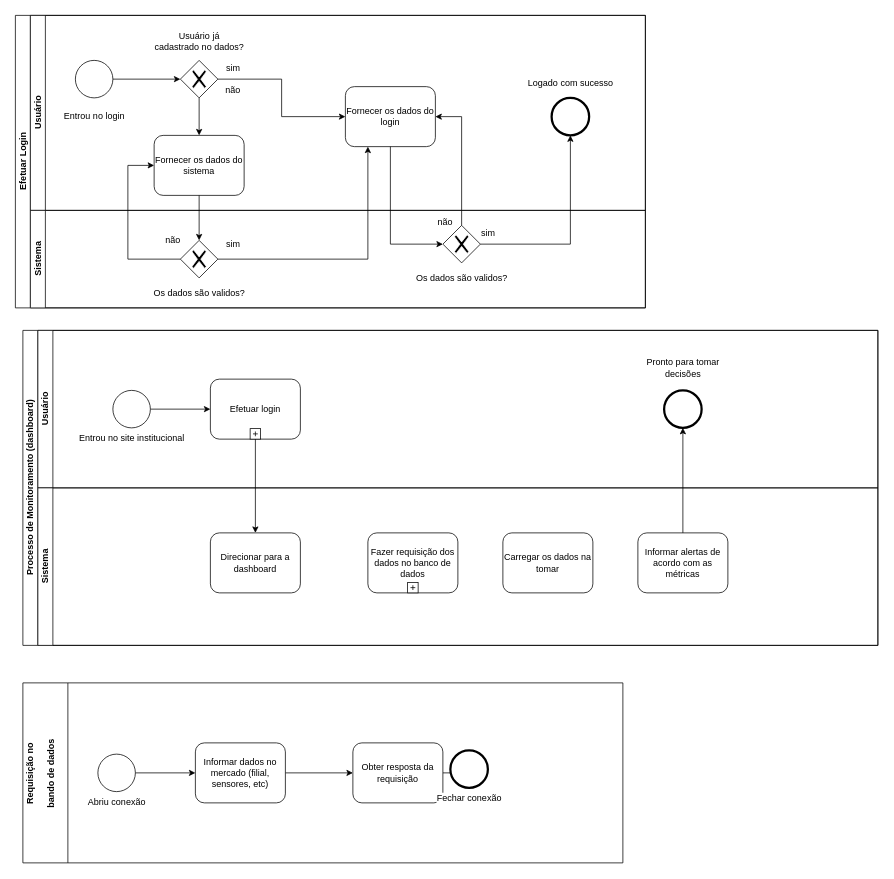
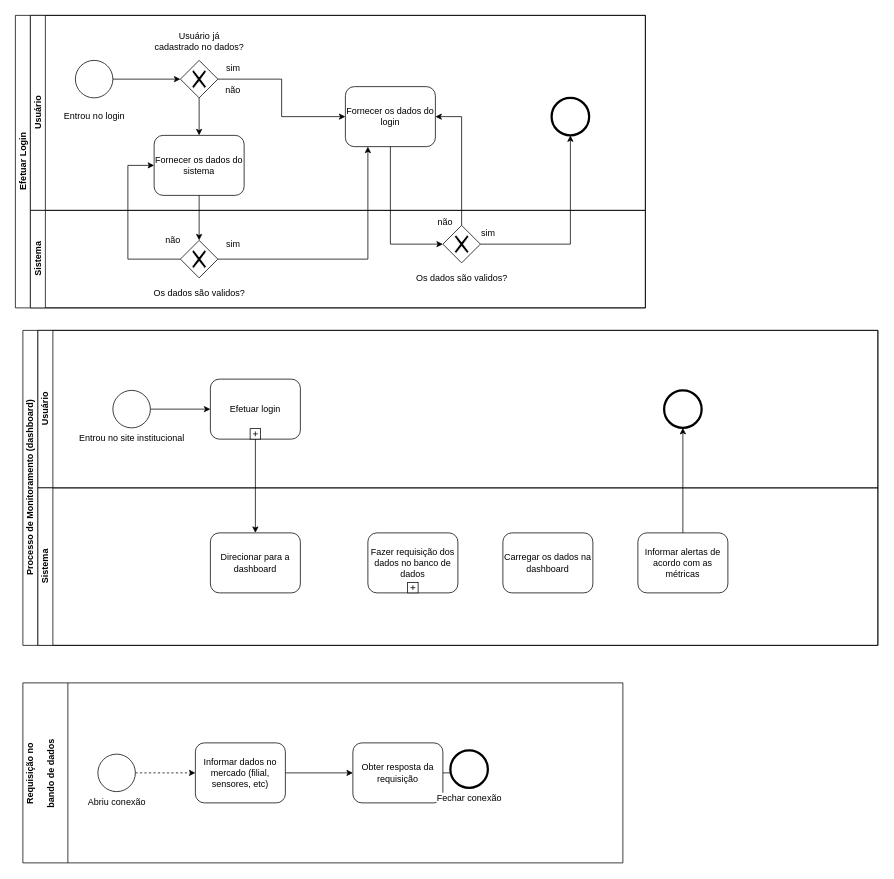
  <mxCell id="0" />
  <mxCell id="1" parent="0" />
  <mxCell id="2" value="Processo de Monitoramento (dashboard)" style="swimlane;html=1;childLayout=stackLayout;resizeParent=1;resizeParentMax=0;horizontal=0;startSize=20;horizontalStack=0;" parent="1" vertex="1"><mxGeometry x="30" y="440" width="1140" height="420" as="geometry" /></mxCell>
  <mxCell id="3" value="Usuário" style="swimlane;html=1;startSize=20;horizontal=0;" parent="2" vertex="1"><mxGeometry x="20" width="1120" height="210" as="geometry" /></mxCell>
  <mxCell id="4" style="edgeStyle=orthogonalEdgeStyle;rounded=0;orthogonalLoop=1;jettySize=auto;html=1;" parent="3" source="5" target="6" edge="1"><mxGeometry relative="1" as="geometry" /></mxCell>
  <mxCell id="5" value="Entrou no site institucional" style="shape=mxgraph.bpmn.shape;html=1;verticalLabelPosition=bottom;labelBackgroundColor=#ffffff;verticalAlign=top;align=center;perimeter=ellipsePerimeter;outlineConnect=0;outline=standard;symbol=general;" parent="3" vertex="1"><mxGeometry x="100" y="80" width="50" height="50" as="geometry" /></mxCell>
  <mxCell id="6" value="Efetuar login" style="html=1;whiteSpace=wrap;rounded=1;dropTarget=0;" parent="3" vertex="1"><mxGeometry x="230" y="65" width="120" height="80" as="geometry" /></mxCell>
  <mxCell id="7" value="" style="html=1;shape=plus;outlineConnect=0;" parent="6" vertex="1"><mxGeometry x="0.5" y="1" width="14" height="14" relative="1" as="geometry"><mxPoint x="-7" y="-14" as="offset" /></mxGeometry></mxCell>
  <mxCell id="8" value="" style="shape=mxgraph.bpmn.shape;html=1;verticalLabelPosition=bottom;labelBackgroundColor=#ffffff;verticalAlign=top;align=center;perimeter=ellipsePerimeter;outlineConnect=0;outline=end;symbol=general;" parent="3" vertex="1"><mxGeometry x="835" y="80" width="50" height="50" as="geometry" /></mxCell>
- <mxCell id="9" value="&lt;div&gt;Pronto para tomar&lt;/div&gt;&lt;div&gt;decisões&lt;br&gt;&lt;/div&gt;" style="text;html=1;align=center;verticalAlign=middle;resizable=0;points=[];autosize=1;" parent="3" vertex="1"><mxGeometry x="805" y="35" width="110" height="30" as="geometry" /></mxCell>
  <mxCell id="10" value="Sistema" style="swimlane;html=1;startSize=20;horizontal=0;" parent="2" vertex="1"><mxGeometry x="20" y="210" width="1120" height="210" as="geometry" /></mxCell>
  <mxCell id="11" value="Direcionar para a dashboard" style="shape=ext;rounded=1;html=1;whiteSpace=wrap;" parent="10" vertex="1"><mxGeometry x="230" y="60" width="120" height="80" as="geometry" /></mxCell>
- <mxCell id="12" value="Carregar os dados na tomar" style="shape=ext;rounded=1;html=1;whiteSpace=wrap;" parent="10" vertex="1"><mxGeometry x="620" y="60" width="120" height="80" as="geometry" /></mxCell>
+ <mxCell id="12" value="Carregar os dados na dashboard" style="shape=ext;rounded=1;html=1;whiteSpace=wrap;" parent="10" vertex="1"><mxGeometry x="620" y="60" width="120" height="80" as="geometry" /></mxCell>
  <mxCell id="13" value="Informar alertas de acordo com as métricas" style="shape=ext;rounded=1;html=1;whiteSpace=wrap;" parent="10" vertex="1"><mxGeometry x="800" y="60" width="120" height="80" as="geometry" /></mxCell>
  <mxCell id="14" value="Fazer requisição dos dados no banco de dados" style="html=1;whiteSpace=wrap;rounded=1;dropTarget=0;" parent="10" vertex="1"><mxGeometry x="440" y="60" width="120" height="80" as="geometry" /></mxCell>
  <mxCell id="15" value="" style="html=1;shape=plus;outlineConnect=0;" parent="14" vertex="1"><mxGeometry x="0.5" y="1" width="14" height="14" relative="1" as="geometry"><mxPoint x="-7" y="-14" as="offset" /></mxGeometry></mxCell>
  <mxCell id="16" style="edgeStyle=orthogonalEdgeStyle;rounded=0;orthogonalLoop=1;jettySize=auto;html=1;entryX=0.5;entryY=0;entryDx=0;entryDy=0;" parent="2" source="6" target="11" edge="1"><mxGeometry relative="1" as="geometry" /></mxCell>
  <mxCell id="17" style="edgeStyle=orthogonalEdgeStyle;rounded=0;orthogonalLoop=1;jettySize=auto;html=1;entryX=0.5;entryY=1;entryDx=0;entryDy=0;" parent="2" source="13" target="8" edge="1"><mxGeometry relative="1" as="geometry" /></mxCell>
  <mxCell id="18" value="Requisição no &#10;&#10;bando de dados&#10;" style="swimlane;startSize=60;horizontal=0;" parent="1" vertex="1"><mxGeometry x="30" y="910" width="800" height="240" as="geometry" /></mxCell>
- <mxCell id="19" style="edgeStyle=orthogonalEdgeStyle;rounded=0;orthogonalLoop=1;jettySize=auto;html=1;entryX=0;entryY=0.5;entryDx=0;entryDy=0;" parent="18" source="20" target="22" edge="1"><mxGeometry relative="1" as="geometry" /></mxCell>
+ <mxCell id="19" style="edgeStyle=orthogonalEdgeStyle;rounded=0;orthogonalLoop=1;jettySize=auto;html=1;entryX=0;entryY=0.5;entryDx=0;entryDy=0;dashed=1;" parent="18" source="20" target="22" edge="1"><mxGeometry relative="1" as="geometry" /></mxCell>
  <mxCell id="20" value="Abriu conexão" style="shape=mxgraph.bpmn.shape;html=1;verticalLabelPosition=bottom;labelBackgroundColor=#ffffff;verticalAlign=top;align=center;perimeter=ellipsePerimeter;outlineConnect=0;outline=standard;symbol=general;" parent="18" vertex="1"><mxGeometry x="100" y="95" width="50" height="50" as="geometry" /></mxCell>
  <mxCell id="21" style="edgeStyle=orthogonalEdgeStyle;rounded=0;orthogonalLoop=1;jettySize=auto;html=1;entryX=0;entryY=0.5;entryDx=0;entryDy=0;" parent="18" source="22" target="24" edge="1"><mxGeometry relative="1" as="geometry" /></mxCell>
  <mxCell id="22" value="Informar dados no mercado (filial, sensores, etc)" style="shape=ext;rounded=1;html=1;whiteSpace=wrap;" parent="18" vertex="1"><mxGeometry x="230" y="80" width="120" height="80" as="geometry" /></mxCell>
  <mxCell id="23" style="edgeStyle=orthogonalEdgeStyle;rounded=0;orthogonalLoop=1;jettySize=auto;html=1;entryX=0;entryY=0.5;entryDx=0;entryDy=0;" parent="18" source="24" target="25" edge="1"><mxGeometry relative="1" as="geometry" /></mxCell>
  <mxCell id="24" value="Obter resposta da requisição" style="shape=ext;rounded=1;html=1;whiteSpace=wrap;" parent="18" vertex="1"><mxGeometry x="440" y="80" width="120" height="80" as="geometry" /></mxCell>
  <mxCell id="25" value="Fechar conexão" style="shape=mxgraph.bpmn.shape;html=1;verticalLabelPosition=bottom;labelBackgroundColor=#ffffff;verticalAlign=top;align=center;perimeter=ellipsePerimeter;outlineConnect=0;outline=end;symbol=general;" parent="18" vertex="1"><mxGeometry x="570" y="90" width="50" height="50" as="geometry" /></mxCell>
  <mxCell id="26" value="&lt;div&gt;Efetuar Login&lt;/div&gt;" style="swimlane;html=1;childLayout=stackLayout;resizeParent=1;resizeParentMax=0;horizontal=0;startSize=20;horizontalStack=0;" vertex="1" parent="1"><mxGeometry x="20" y="20" width="840" height="390" as="geometry" /></mxCell>
  <mxCell id="27" value="Usuário" style="swimlane;html=1;startSize=20;horizontal=0;" vertex="1" parent="26"><mxGeometry x="20" width="820" height="260" as="geometry" /></mxCell>
  <mxCell id="28" style="edgeStyle=orthogonalEdgeStyle;rounded=0;orthogonalLoop=1;jettySize=auto;html=1;entryX=0;entryY=0.5;entryDx=0;entryDy=0;" edge="1" parent="27" source="29" target="37"><mxGeometry relative="1" as="geometry" /></mxCell>
  <mxCell id="29" value="" style="shape=mxgraph.bpmn.shape;html=1;verticalLabelPosition=bottom;labelBackgroundColor=#ffffff;verticalAlign=top;align=center;perimeter=ellipsePerimeter;outlineConnect=0;outline=standard;symbol=general;" parent="27" vertex="1"><mxGeometry x="60" y="60" width="50" height="50" as="geometry" /></mxCell>
  <mxCell id="30" value="Fornecer os dados do login" style="shape=ext;rounded=1;html=1;whiteSpace=wrap;" parent="27" vertex="1"><mxGeometry x="420" y="95" width="120" height="80" as="geometry" /></mxCell>
  <mxCell id="31" value="não" style="text;html=1;align=center;verticalAlign=middle;resizable=0;points=[];autosize=1;" parent="27" vertex="1"><mxGeometry x="250" y="90" width="40" height="20" as="geometry" /></mxCell>
  <mxCell id="32" value="" style="shape=mxgraph.bpmn.shape;html=1;verticalLabelPosition=bottom;labelBackgroundColor=#ffffff;verticalAlign=top;align=center;perimeter=ellipsePerimeter;outlineConnect=0;outline=end;symbol=general;" parent="27" vertex="1"><mxGeometry x="695" y="110" width="50" height="50" as="geometry" /></mxCell>
- <mxCell id="33" value="Logado com sucesso" style="text;html=1;align=center;verticalAlign=middle;resizable=0;points=[];autosize=1;" parent="27" vertex="1"><mxGeometry x="650" y="80" width="140" height="20" as="geometry" /></mxCell>
  <mxCell id="34" value="sim" style="text;html=1;align=center;verticalAlign=middle;resizable=0;points=[];autosize=1;" parent="27" vertex="1"><mxGeometry x="250" y="60" width="40" height="20" as="geometry" /></mxCell>
  <mxCell id="35" style="edgeStyle=orthogonalEdgeStyle;rounded=0;orthogonalLoop=1;jettySize=auto;html=1;entryX=0;entryY=0.5;entryDx=0;entryDy=0;" edge="1" parent="27" source="37" target="30"><mxGeometry relative="1" as="geometry" /></mxCell>
  <mxCell id="36" style="edgeStyle=orthogonalEdgeStyle;rounded=0;orthogonalLoop=1;jettySize=auto;html=1;entryX=0.5;entryY=0;entryDx=0;entryDy=0;" edge="1" parent="27" source="37" target="40"><mxGeometry relative="1" as="geometry" /></mxCell>
  <mxCell id="37" value="" style="shape=mxgraph.bpmn.shape;html=1;verticalLabelPosition=bottom;labelBackgroundColor=#ffffff;verticalAlign=top;align=center;perimeter=rhombusPerimeter;background=gateway;outlineConnect=0;outline=none;symbol=exclusiveGw;" parent="27" vertex="1"><mxGeometry x="200" y="60" width="50" height="50" as="geometry" /></mxCell>
  <mxCell id="38" value="Entrou no login" style="text;html=1;align=center;verticalAlign=middle;resizable=0;points=[];autosize=1;" vertex="1" parent="27"><mxGeometry x="35" y="125" width="100" height="20" as="geometry" /></mxCell>
  <mxCell id="39" value="&lt;div&gt;Usuário já&lt;/div&gt;&lt;div&gt;cadastrado no dados?&lt;/div&gt;" style="text;html=1;align=center;verticalAlign=middle;resizable=0;points=[];autosize=1;" vertex="1" parent="27"><mxGeometry x="150" y="20" width="150" height="30" as="geometry" /></mxCell>
  <mxCell id="40" value="Fornecer os dados do sistema" style="shape=ext;rounded=1;html=1;whiteSpace=wrap;" vertex="1" parent="27"><mxGeometry x="165" y="160" width="120" height="80" as="geometry" /></mxCell>
  <mxCell id="41" value="Sistema" style="swimlane;html=1;startSize=20;horizontal=0;" vertex="1" parent="26"><mxGeometry x="20" y="260" width="820" height="130" as="geometry" /></mxCell>
  <mxCell id="42" value="Os dados são validos?" style="text;html=1;align=center;verticalAlign=middle;resizable=0;points=[];autosize=1;" parent="41" vertex="1"><mxGeometry x="505" y="80" width="140" height="20" as="geometry" /></mxCell>
  <mxCell id="43" value="" style="shape=mxgraph.bpmn.shape;html=1;verticalLabelPosition=bottom;labelBackgroundColor=#ffffff;verticalAlign=top;align=center;perimeter=rhombusPerimeter;background=gateway;outlineConnect=0;outline=none;symbol=exclusiveGw;" vertex="1" parent="41"><mxGeometry x="550" y="20" width="50" height="50" as="geometry" /></mxCell>
  <mxCell id="44" value="" style="shape=mxgraph.bpmn.shape;html=1;verticalLabelPosition=bottom;labelBackgroundColor=#ffffff;verticalAlign=top;align=center;perimeter=rhombusPerimeter;background=gateway;outlineConnect=0;outline=none;symbol=exclusiveGw;" vertex="1" parent="41"><mxGeometry x="200" y="40" width="50" height="50" as="geometry" /></mxCell>
  <mxCell id="45" value="Os dados são validos?" style="text;html=1;align=center;verticalAlign=middle;resizable=0;points=[];autosize=1;" vertex="1" parent="41"><mxGeometry x="155" y="100" width="140" height="20" as="geometry" /></mxCell>
  <mxCell id="46" value="sim" style="text;html=1;align=center;verticalAlign=middle;resizable=0;points=[];autosize=1;" vertex="1" parent="41"><mxGeometry x="250" y="35" width="40" height="20" as="geometry" /></mxCell>
  <mxCell id="47" value="não" style="text;html=1;align=center;verticalAlign=middle;resizable=0;points=[];autosize=1;" vertex="1" parent="41"><mxGeometry x="170" y="30" width="40" height="20" as="geometry" /></mxCell>
  <mxCell id="48" value="não" style="text;html=1;align=center;verticalAlign=middle;resizable=0;points=[];autosize=1;" vertex="1" parent="41"><mxGeometry x="533" y="6" width="40" height="20" as="geometry" /></mxCell>
  <mxCell id="49" value="sim" style="text;html=1;align=center;verticalAlign=middle;resizable=0;points=[];autosize=1;" vertex="1" parent="41"><mxGeometry x="590" y="20" width="40" height="20" as="geometry" /></mxCell>
  <mxCell id="50" style="edgeStyle=orthogonalEdgeStyle;rounded=0;orthogonalLoop=1;jettySize=auto;html=1;entryX=0;entryY=0.5;entryDx=0;entryDy=0;" edge="1" parent="26" source="30" target="43"><mxGeometry relative="1" as="geometry"><Array as="points"><mxPoint x="500" y="305" /></Array></mxGeometry></mxCell>
  <mxCell id="51" style="edgeStyle=orthogonalEdgeStyle;rounded=0;orthogonalLoop=1;jettySize=auto;html=1;entryX=1;entryY=0.5;entryDx=0;entryDy=0;" edge="1" parent="26" source="43" target="30"><mxGeometry relative="1" as="geometry"><Array as="points"><mxPoint x="595" y="135" /></Array></mxGeometry></mxCell>
  <mxCell id="52" style="edgeStyle=orthogonalEdgeStyle;rounded=0;orthogonalLoop=1;jettySize=auto;html=1;entryX=0.5;entryY=0;entryDx=0;entryDy=0;" edge="1" parent="26" source="40" target="44"><mxGeometry relative="1" as="geometry" /></mxCell>
  <mxCell id="53" style="edgeStyle=orthogonalEdgeStyle;rounded=0;orthogonalLoop=1;jettySize=auto;html=1;entryX=0;entryY=0.5;entryDx=0;entryDy=0;" edge="1" parent="26" source="44" target="40"><mxGeometry relative="1" as="geometry"><Array as="points"><mxPoint x="150" y="325" /><mxPoint x="150" y="200" /></Array></mxGeometry></mxCell>
  <mxCell id="54" style="edgeStyle=orthogonalEdgeStyle;rounded=0;orthogonalLoop=1;jettySize=auto;html=1;entryX=0.25;entryY=1;entryDx=0;entryDy=0;" edge="1" parent="26" source="44" target="30"><mxGeometry relative="1" as="geometry" /></mxCell>
  <mxCell id="55" style="edgeStyle=orthogonalEdgeStyle;rounded=0;orthogonalLoop=1;jettySize=auto;html=1;entryX=0.5;entryY=1;entryDx=0;entryDy=0;" edge="1" parent="26" source="43" target="32"><mxGeometry relative="1" as="geometry" /></mxCell>
